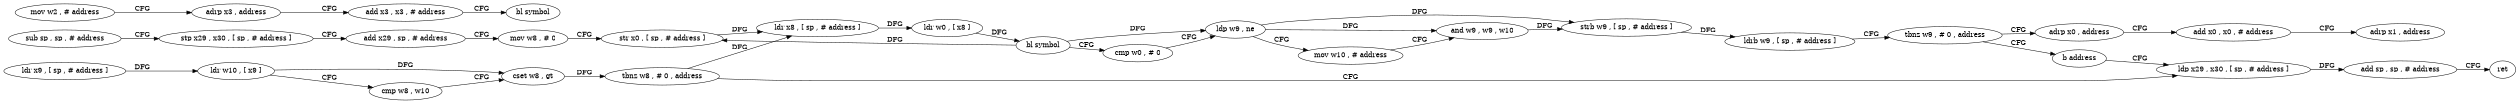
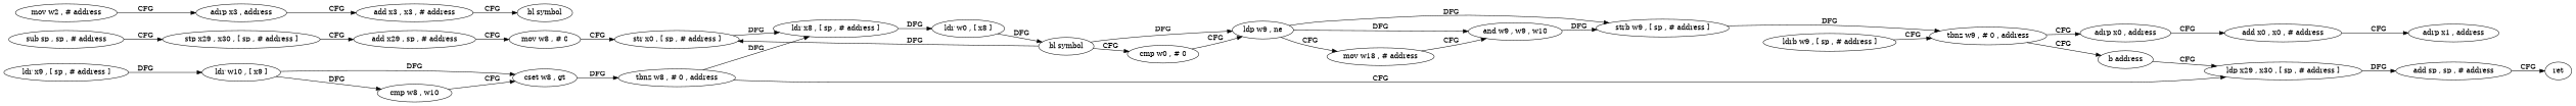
  digraph {
    rankdir=LR
    n1 [label="sub sp , sp , # address"]
    n2 [label="stp x29 , x30 , [ sp , # address ]"]
    n3 [label="add x29 , sp , # address"]
    n4 [label="mov w8 , # 0"]
    n5 [label="str x0 , [ sp , # address ]"]
    n6 [label="ldr x8 , [ sp , # address ]"]
    n7 [label="ldr x9 , [ sp , # address ]"]
    n8 [label="ldr w10 , [ x9 ]"]
    n9 [label="ldr w0 , [ x8 ]"]
    n10 [label="cmp w8 , w10"]
    n11 [label="cset w8 , gt"]
    n12 [label="tbnz w8 , # 0 , address"]
    n13 [label="ldp x29 , x30 , [ sp , # address ]"]
    n14 [label="add sp , sp , # address"]
    n15 [label=ret]
    n16 [label="bl symbol"]
    n17 [label="cmp w0 , # 0"]
    n18 [label="ldp w9 , ne"]
-   n19 [label="mov w10 , # address"]
+   n19 [label="mov w18 , # address"]
    n20 [label="and w9 , w9 , w10"]
    n21 [label="strb w9 , [ sp , # address ]"]
    n22 [label="ldrb w9 , [ sp , # address ]"]
    n23 [label="tbnz w9 , # 0 , address"]
    n24 [label="adrp x0 , address"]
    n25 [label="b address"]
    n26 [label="add x0 , x0 , # address"]
    n27 [label="adrp x1 , address"]
    n28 [label="mov w2 , # address"]
    n29 [label="adrp x3 , address"]
    n30 [label="add x3 , x3 , # address"]
    n31 [label="bl symbol"]
    n1 -> n2 [label=CFG]
    n2 -> n3 [label=CFG]
    n3 -> n4 [label=CFG]
    n4 -> n5 [label=CFG]
    n5 -> n6 [label=DFG]
    n6 -> n9 [label=DFG]
    n7 -> n8 [label=DFG]
-   n8 -> n10 [label=CFG]
+   n8 -> n10 [label=DFG]
    n8 -> n11 [label=DFG]
    n9 -> n16 [label=DFG]
    n10 -> n11 [label=CFG]
    n11 -> n12 [label=DFG]
    n12 -> n6 [label=DFG]
    n12 -> n13 [label=CFG]
    n13 -> n14 [label=DFG]
    n14 -> n15 [label=CFG]
    n16 -> n5 [label=DFG]
    n16 -> n17 [label=CFG]
    n16 -> n18 [label=DFG]
    n17 -> n18 [label=CFG]
    n18 -> n19 [label=CFG]
    n18 -> n20 [label=DFG]
    n18 -> n21 [label=DFG]
    n19 -> n20 [label=CFG]
    n20 -> n21 [label=DFG]
-   n21 -> n22 [label=DFG]
+   n21 -> n23 [label=DFG]
    n22 -> n23 [label=CFG]
    n23 -> n24 [label=CFG]
    n23 -> n25 [label=CFG]
    n24 -> n26 [label=CFG]
    n25 -> n13 [label=CFG]
    n26 -> n27 [label=CFG]
    n28 -> n29 [label=CFG]
    n29 -> n30 [label=CFG]
    n30 -> n31 [label=CFG]
  }
